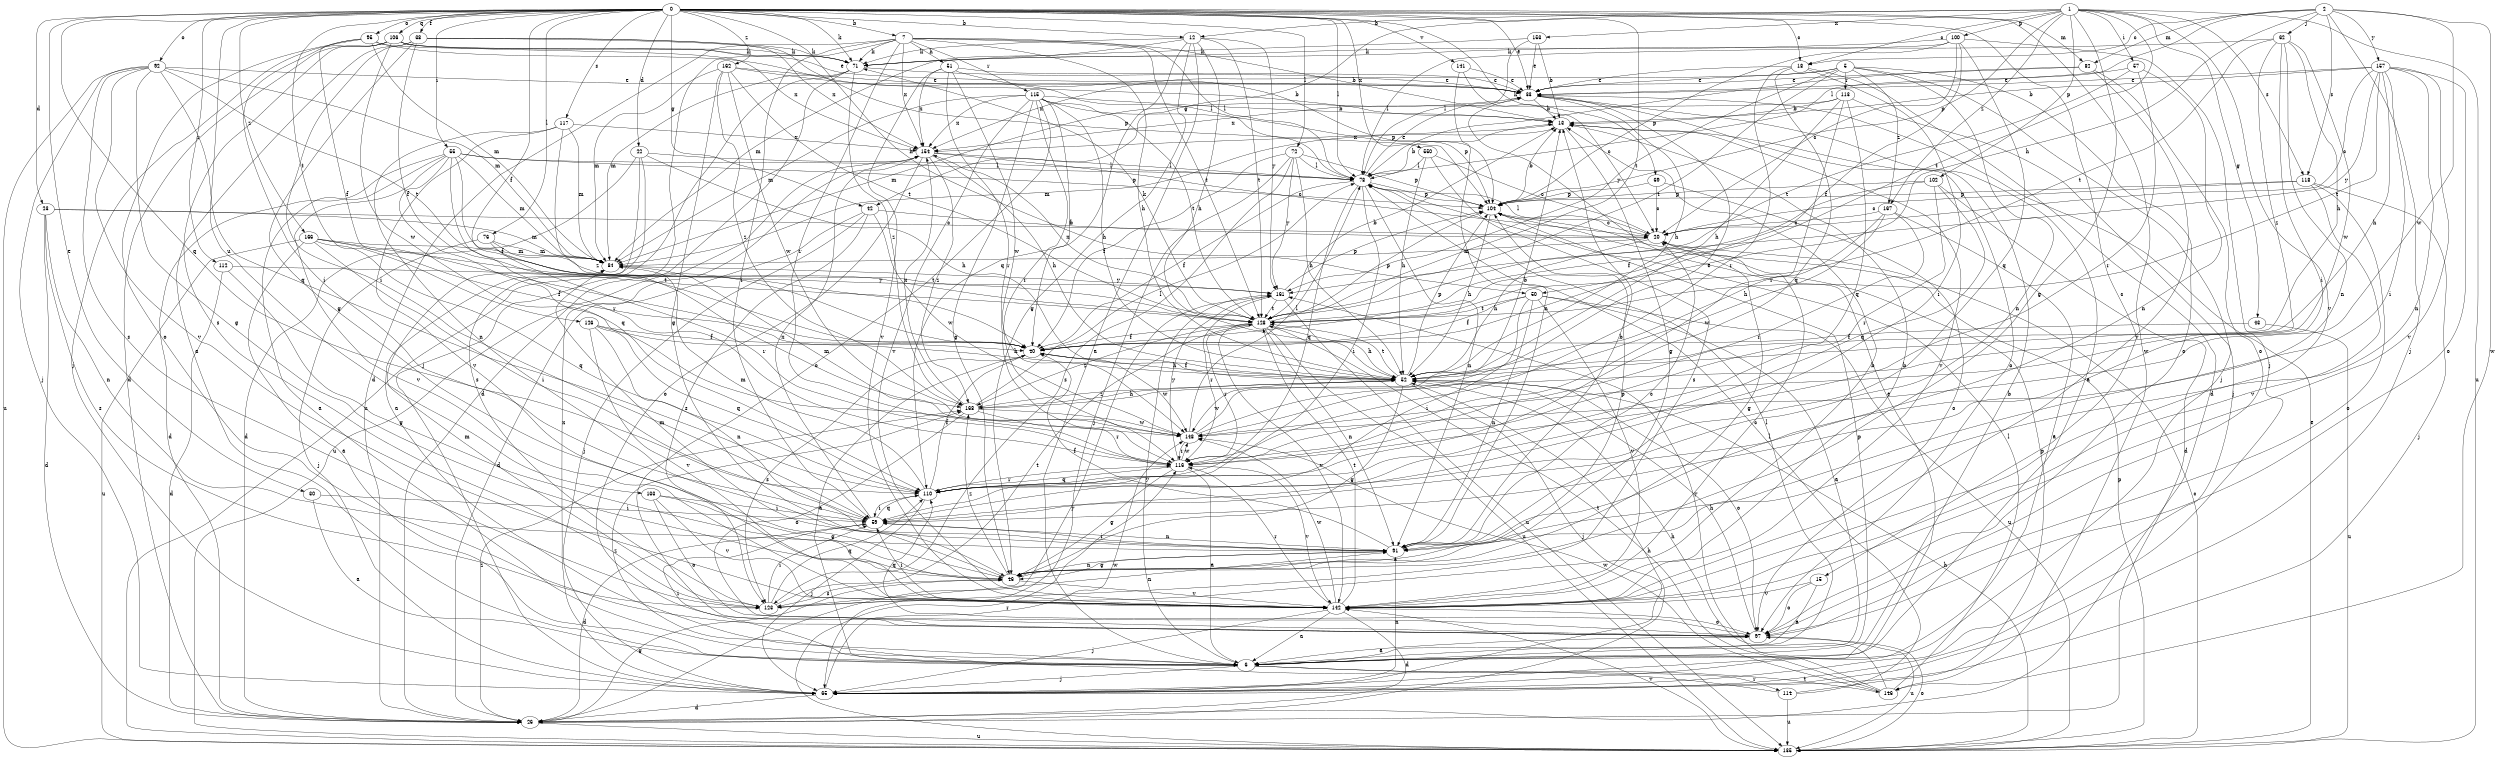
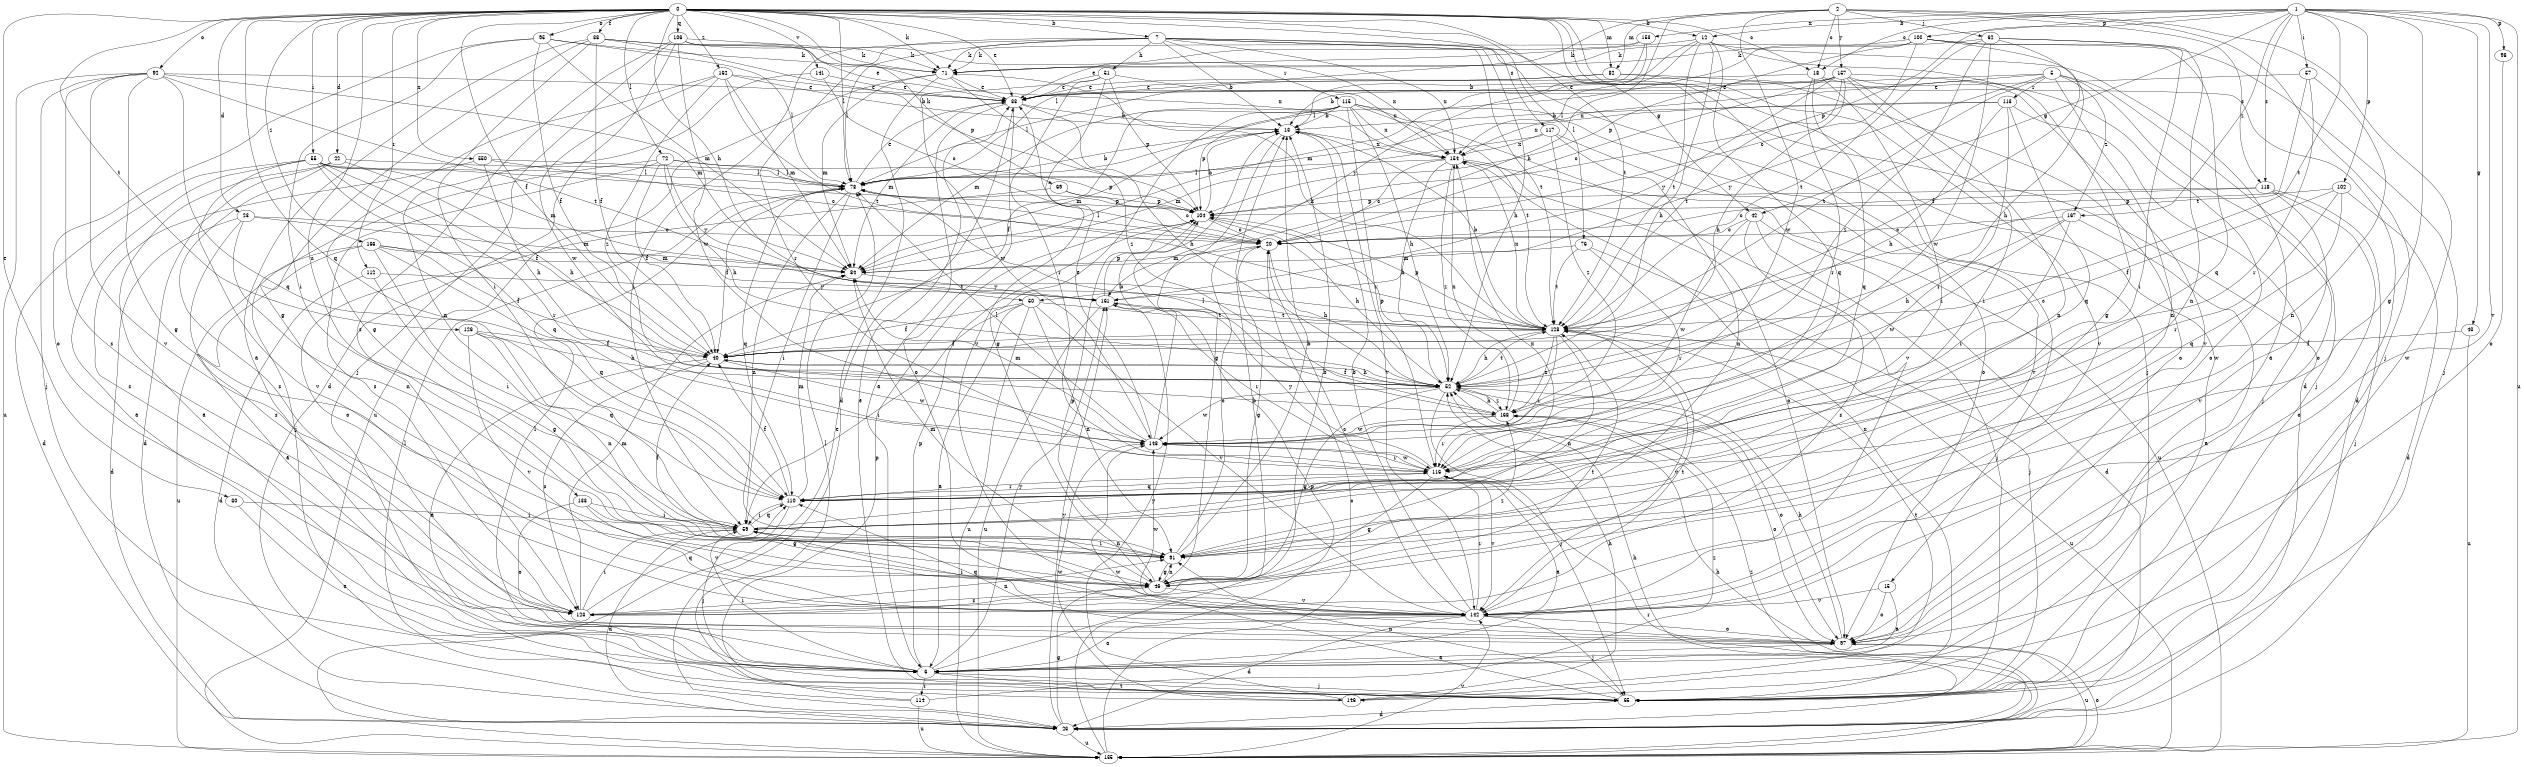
  strict digraph {
    0
    7
    12
    15
    18
    22
    23
    30
    33
    38
    40
    42
    50
    55
    69
    71
    72
    76
    78
    82
    92
    95
    106
    110
    112
    117
    126
    128
    133
    141
    146
    n32 [label=550]
    162
    166
    65
    154
    13
    59
    26
    51
    52
    115
    116
    46
    161
    6
    84
    142
    97
    123
    91
    20
    104
    148
    135
    168
    1
    43
    57
+   98
    100
    102
    118
    153
    167
    2
    62
    157
    5
    113
    114
    0 -> 7 [label=b]
    0 -> 12 [label=b]
    0 -> 15 [label=c]
    0 -> 18 [label=c]
    0 -> 22 [label=d]
    0 -> 23 [label=d]
    0 -> 30 [label=e]
    0 -> 33 [label=e]
    0 -> 38 [label=f]
    0 -> 40 [label=f]
    0 -> 42 [label=g]
    0 -> 50 [label=h]
    0 -> 55 [label=i]
    0 -> 69 [label=k]
    0 -> 71 [label=k]
    0 -> 72 [label=l]
    0 -> 76 [label=l]
    0 -> 78 [label=l]
    0 -> 82 [label=m]
    0 -> 92 [label=o]
    0 -> 95 [label=o]
    0 -> 106 [label=q]
    0 -> 110 [label=q]
    0 -> 112 [label=r]
    0 -> 117 [label=s]
    0 -> 126 [label=t]
    0 -> 128 [label=t]
    0 -> 133 [label=u]
    0 -> 141 [label=v]
    0 -> 146 [label=w]
    0 -> n32 [label=x]
    0 -> 162 [label=z]
    0 -> 166 [label=z]
    7 -> 71 [label=k]
    7 -> 78 [label=l]
    7 -> 128 [label=t]
    7 -> 65 [label=j]
    7 -> 154 [label=x]
    7 -> 13 [label=b]
    7 -> 59 [label=i]
    7 -> 26 [label=d]
    7 -> 51 [label=h]
    7 -> 52 [label=h]
    7 -> 115 [label=r]
    7 -> 116 [label=r]
    12 -> 71 [label=k]
    12 -> 110 [label=q]
    12 -> 128 [label=t]
    12 -> 52 [label=h]
    12 -> 46 [label=g]
    12 -> 161 [label=y]
    12 -> 6 [label=a]
    12 -> 84 [label=m]
    15 -> 6 [label=a]
    15 -> 142 [label=v]
    15 -> 97 [label=o]
    18 -> 33 [label=e]
    18 -> 110 [label=q]
    18 -> 59 [label=i]
    18 -> 26 [label=d]
    18 -> 116 [label=r]
    22 -> 78 [label=l]
    22 -> 26 [label=d]
    22 -> 52 [label=h]
    22 -> 6 [label=a]
    22 -> 123 [label=s]
    23 -> 26 [label=d]
    23 -> 84 [label=m]
    23 -> 123 [label=s]
    23 -> 91 [label=n]
    23 -> 20 [label=c]
    30 -> 59 [label=i]
    30 -> 6 [label=a]
    33 -> 13 [label=b]
    33 -> 52 [label=h]
    33 -> 6 [label=a]
    33 -> 84 [label=m]
    33 -> 97 [label=o]
    38 -> 40 [label=f]
    38 -> 71 [label=k]
    38 -> 154 [label=x]
    38 -> 59 [label=i]
    38 -> 46 [label=g]
    38 -> 6 [label=a]
    38 -> 104 [label=p]
    40 -> 52 [label=h]
    40 -> 6 [label=a]
    40 -> 123 [label=s]
    40 -> 148 [label=w]
    42 -> 65 [label=j]
    42 -> 26 [label=d]
    42 -> 123 [label=s]
    42 -> 20 [label=c]
    42 -> 148 [label=w]
    50 -> 40 [label=f]
    50 -> 128 [label=t]
    50 -> 59 [label=i]
    50 -> 6 [label=a]
    50 -> 142 [label=v]
    50 -> 91 [label=n]
    50 -> 135 [label=u]
    55 -> 40 [label=f]
    55 -> 78 [label=l]
    55 -> 110 [label=q]
    55 -> 26 [label=d]
    55 -> 116 [label=r]
    55 -> 6 [label=a]
    55 -> 84 [label=m]
    55 -> 142 [label=v]
    55 -> 104 [label=p]
    69 -> 97 [label=o]
    69 -> 20 [label=c]
    69 -> 104 [label=p]
    71 -> 33 [label=e]
    71 -> 26 [label=d]
    71 -> 84 [label=m]
    71 -> 135 [label=u]
    71 -> 168 [label=z]
    72 -> 40 [label=f]
    72 -> 78 [label=l]
    72 -> 65 [label=j]
    72 -> 52 [label=h]
    72 -> 161 [label=y]
    72 -> 123 [label=s]
    72 -> 104 [label=p]
    76 -> 128 [label=t]
    76 -> 65 [label=j]
    76 -> 116 [label=r]
    76 -> 84 [label=m]
    78 -> 33 [label=e]
    78 -> 40 [label=f]
    78 -> 110 [label=q]
    78 -> 13 [label=b]
    78 -> 59 [label=i]
    78 -> 91 [label=n]
    78 -> 104 [label=p]
    82 -> 33 [label=e]
    82 -> 78 [label=l]
    82 -> 142 [label=v]
    82 -> 97 [label=o]
    92 -> 33 [label=e]
    92 -> 110 [label=q]
    92 -> 128 [label=t]
    92 -> 65 [label=j]
    92 -> 46 [label=g]
    92 -> 84 [label=m]
    92 -> 142 [label=v]
    92 -> 123 [label=s]
    92 -> 135 [label=u]
    95 -> 40 [label=f]
    95 -> 71 [label=k]
    95 -> 78 [label=l]
    95 -> 59 [label=i]
    95 -> 84 [label=m]
    95 -> 97 [label=o]
    106 -> 33 [label=e]
    106 -> 71 [label=k]
    106 -> 65 [label=j]
    106 -> 154 [label=x]
    106 -> 26 [label=d]
    106 -> 123 [label=s]
    106 -> 148 [label=w]
    110 -> 40 [label=f]
    110 -> 65 [label=j]
    110 -> 59 [label=i]
    110 -> 116 [label=r]
    110 -> 84 [label=m]
    112 -> 26 [label=d]
    112 -> 46 [label=g]
    112 -> 161 [label=y]
    117 -> 154 [label=x]
    117 -> 84 [label=m]
    117 -> 142 [label=v]
    117 -> 91 [label=n]
    117 -> 168 [label=z]
    126 -> 40 [label=f]
    126 -> 110 [label=q]
    126 -> 52 [label=h]
    126 -> 142 [label=v]
    126 -> 91 [label=n]
    128 -> 40 [label=f]
    128 -> 71 [label=k]
    128 -> 154 [label=x]
    128 -> 13 [label=b]
    128 -> 52 [label=h]
    128 -> 116 [label=r]
    128 -> 142 [label=v]
    128 -> 91 [label=n]
    128 -> 104 [label=p]
    128 -> 135 [label=u]
    128 -> 168 [label=z]
    133 -> 59 [label=i]
    133 -> 46 [label=g]
    133 -> 142 [label=v]
    133 -> 97 [label=o]
    141 -> 33 [label=e]
    141 -> 91 [label=n]
    141 -> 20 [label=c]
    146 -> 78 [label=l]
    146 -> 128 [label=t]
    146 -> 52 [label=h]
    146 -> 161 [label=y]
    146 -> 148 [label=w]
    n32 -> 78 [label=l]
    n32 -> 52 [label=h]
    n32 -> 123 [label=s]
    n32 -> 20 [label=c]
    162 -> 33 [label=e]
    162 -> 128 [label=t]
    162 -> 13 [label=b]
    162 -> 46 [label=g]
    162 -> 84 [label=m]
    162 -> 148 [label=w]
    162 -> 168 [label=z]
    166 -> 40 [label=f]
    166 -> 110 [label=q]
    166 -> 128 [label=t]
    166 -> 59 [label=i]
    166 -> 6 [label=a]
    166 -> 84 [label=m]
    166 -> 135 [label=u]
    65 -> 33 [label=e]
    65 -> 154 [label=x]
    65 -> 26 [label=d]
    65 -> 91 [label=n]
    65 -> 148 [label=w]
    154 -> 78 [label=l]
    154 -> 52 [label=h]
    154 -> 97 [label=o]
    154 -> 20 [label=c]
    154 -> 135 [label=u]
    154 -> 168 [label=z]
    13 -> 154 [label=x]
    13 -> 46 [label=g]
    13 -> 84 [label=m]
    13 -> 142 [label=v]
    59 -> 110 [label=q]
    59 -> 154 [label=x]
    59 -> 26 [label=d]
    59 -> 91 [label=n]
    26 -> 52 [label=h]
    26 -> 46 [label=g]
    26 -> 161 [label=y]
    26 -> 135 [label=u]
    26 -> 168 [label=z]
    51 -> 33 [label=e]
    51 -> 154 [label=x]
    51 -> 116 [label=r]
    51 -> 142 [label=v]
    51 -> 104 [label=p]
    51 -> 148 [label=w]
    52 -> 40 [label=f]
    52 -> 128 [label=t]
    52 -> 65 [label=j]
    52 -> 46 [label=g]
    52 -> 97 [label=o]
    52 -> 104 [label=p]
    52 -> 148 [label=w]
    52 -> 168 [label=z]
    115 -> 40 [label=f]
    115 -> 128 [label=t]
    115 -> 154 [label=x]
    115 -> 13 [label=b]
    115 -> 52 [label=h]
    115 -> 116 [label=r]
    115 -> 46 [label=g]
    115 -> 84 [label=m]
    115 -> 142 [label=v]
    115 -> 97 [label=o]
    115 -> 104 [label=p]
    116 -> 110 [label=q]
    116 -> 46 [label=g]
    116 -> 161 [label=y]
    116 -> 6 [label=a]
    116 -> 142 [label=v]
    116 -> 148 [label=w]
    46 -> 84 [label=m]
    46 -> 142 [label=v]
    46 -> 123 [label=s]
    46 -> 91 [label=n]
    46 -> 104 [label=p]
    46 -> 168 [label=z]
    161 -> 128 [label=t]
    161 -> 116 [label=r]
    161 -> 104 [label=p]
    161 -> 135 [label=u]
    6 -> 78 [label=l]
    6 -> 146 [label=t]
    6 -> 65 [label=j]
    6 -> 13 [label=b]
    6 -> 59 [label=i]
    6 -> 161 [label=y]
    6 -> 104 [label=p]
    6 -> 114 [label=r]
    84 -> 161 [label=y]
    142 -> 128 [label=t]
    142 -> 65 [label=j]
    142 -> 13 [label=b]
    142 -> 59 [label=i]
    142 -> 26 [label=d]
    142 -> 116 [label=r]
    142 -> 6 [label=a]
    142 -> 97 [label=o]
    142 -> 20 [label=c]
    142 -> 148 [label=w]
    97 -> 110 [label=q]
    97 -> 52 [label=h]
    97 -> 6 [label=a]
    97 -> 135 [label=u]
    123 -> 110 [label=q]
    123 -> 128 [label=t]
    123 -> 13 [label=b]
    123 -> 59 [label=i]
    123 -> 84 [label=m]
    123 -> 91 [label=n]
    91 -> 40 [label=f]
    91 -> 13 [label=b]
    91 -> 59 [label=i]
    91 -> 46 [label=g]
    91 -> 20 [label=c]
    20 -> 78 [label=l]
    20 -> 52 [label=h]
    20 -> 46 [label=g]
    20 -> 84 [label=m]
    104 -> 13 [label=b]
    104 -> 52 [label=h]
    104 -> 20 [label=c]
    148 -> 33 [label=e]
    148 -> 78 [label=l]
    148 -> 13 [label=b]
    148 -> 116 [label=r]
    148 -> 84 [label=m]
    135 -> 33 [label=e]
    135 -> 52 [label=h]
    135 -> 116 [label=r]
    135 -> 142 [label=v]
    135 -> 97 [label=o]
    135 -> 20 [label=c]
    135 -> 104 [label=p]
    168 -> 78 [label=l]
    168 -> 154 [label=x]
    168 -> 52 [label=h]
    168 -> 116 [label=r]
    168 -> 97 [label=o]
    168 -> 148 [label=w]
    1 -> 12 [label=b]
    1 -> 18 [label=c]
    1 -> 42 [label=g]
    1 -> 128 [label=t]
    1 -> 46 [label=g]
    1 -> 142 [label=v]
    1 -> 104 [label=p]
    1 -> 135 [label=u]
    1 -> 43 [label=g]
    1 -> 57 [label=i]
+   1 -> 98 [label=p]
    1 -> 100 [label=p]
    1 -> 102 [label=p]
    1 -> 118 [label=s]
    1 -> 153 [label=x]
    1 -> 167 [label=z]
    43 -> 40 [label=f]
    43 -> 135 [label=u]
    57 -> 33 [label=e]
    57 -> 128 [label=t]
    57 -> 116 [label=r]
    57 -> 91 [label=n]
+   98 -> 97 [label=o]
    100 -> 40 [label=f]
    100 -> 71 [label=k]
    100 -> 78 [label=l]
    100 -> 110 [label=q]
    100 -> 65 [label=j]
    100 -> 20 [label=c]
    100 -> 104 [label=p]
    102 -> 40 [label=f]
    102 -> 110 [label=q]
    102 -> 26 [label=d]
    102 -> 116 [label=r]
    102 -> 104 [label=p]
    118 -> 65 [label=j]
    118 -> 142 [label=v]
    118 -> 97 [label=o]
    118 -> 20 [label=c]
    118 -> 104 [label=p]
    153 -> 33 [label=e]
    153 -> 71 [label=k]
    153 -> 78 [label=l]
    153 -> 13 [label=b]
    167 -> 52 [label=h]
    167 -> 116 [label=r]
    167 -> 6 [label=a]
    167 -> 20 [label=c]
    167 -> 148 [label=w]
    2 -> 18 [label=c]
    2 -> 50 [label=h]
    2 -> 78 [label=l]
    2 -> 82 [label=m]
    2 -> 146 [label=w]
    2 -> 65 [label=j]
    2 -> 148 [label=w]
    2 -> 118 [label=s]
    2 -> 62 [label=j]
    2 -> 157 [label=y]
    62 -> 71 [label=k]
    62 -> 128 [label=t]
    62 -> 59 [label=i]
    62 -> 52 [label=h]
    62 -> 91 [label=n]
    62 -> 148 [label=w]
    62 -> 168 [label=z]
    157 -> 33 [label=e]
    157 -> 128 [label=t]
    157 -> 13 [label=b]
    157 -> 59 [label=i]
    157 -> 52 [label=h]
    157 -> 161 [label=y]
    157 -> 142 [label=v]
    157 -> 97 [label=o]
    157 -> 91 [label=n]
    157 -> 20 [label=c]
    5 -> 33 [label=e]
    5 -> 128 [label=t]
    5 -> 65 [label=j]
    5 -> 154 [label=x]
    5 -> 161 [label=y]
    5 -> 97 [label=o]
    5 -> 91 [label=n]
    5 -> 167 [label=z]
    5 -> 113 [label=r]
    113 -> 110 [label=q]
    113 -> 65 [label=j]
    113 -> 154 [label=x]
    113 -> 13 [label=b]
    113 -> 52 [label=h]
    113 -> 116 [label=r]
    114 -> 78 [label=l]
    114 -> 104 [label=p]
    114 -> 135 [label=u]
    114 -> 168 [label=z]
  }
